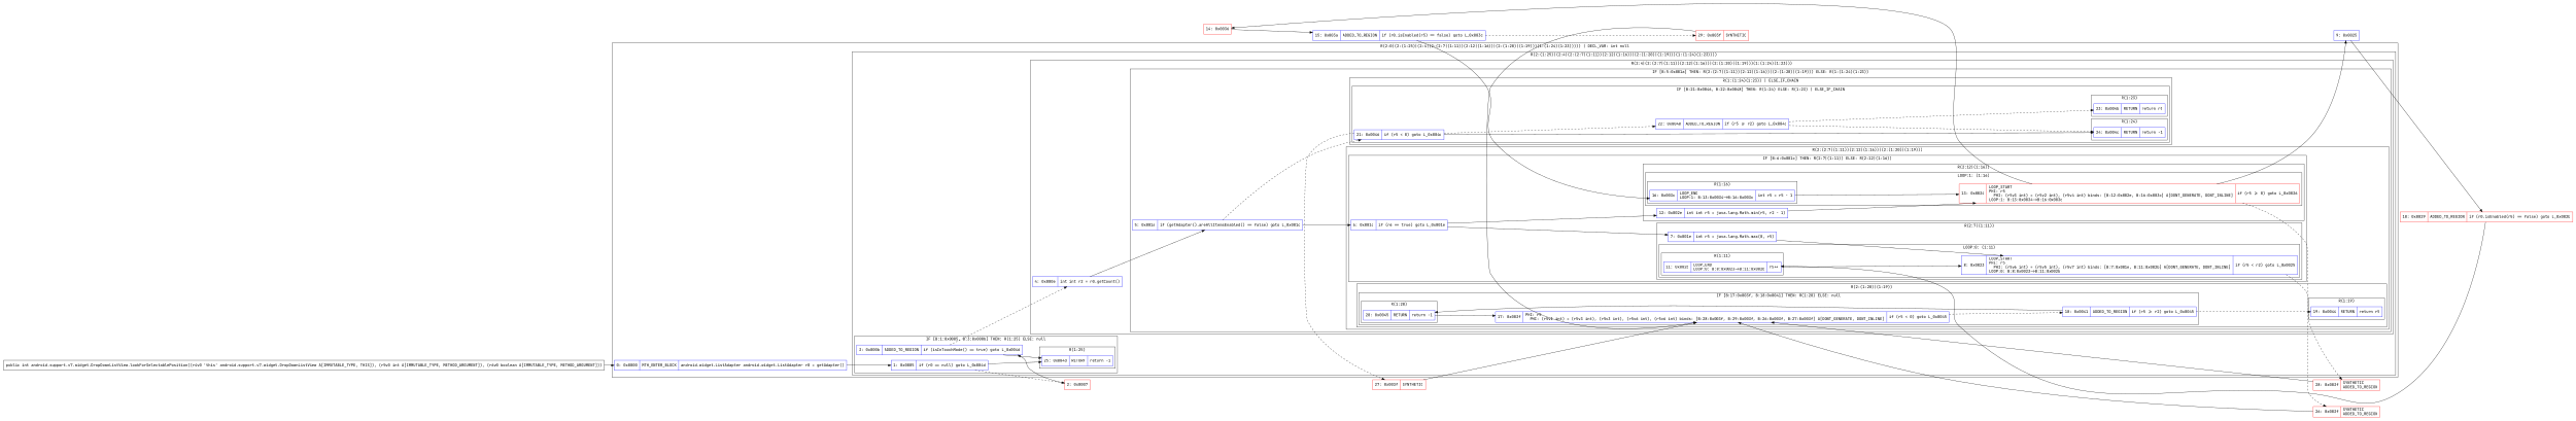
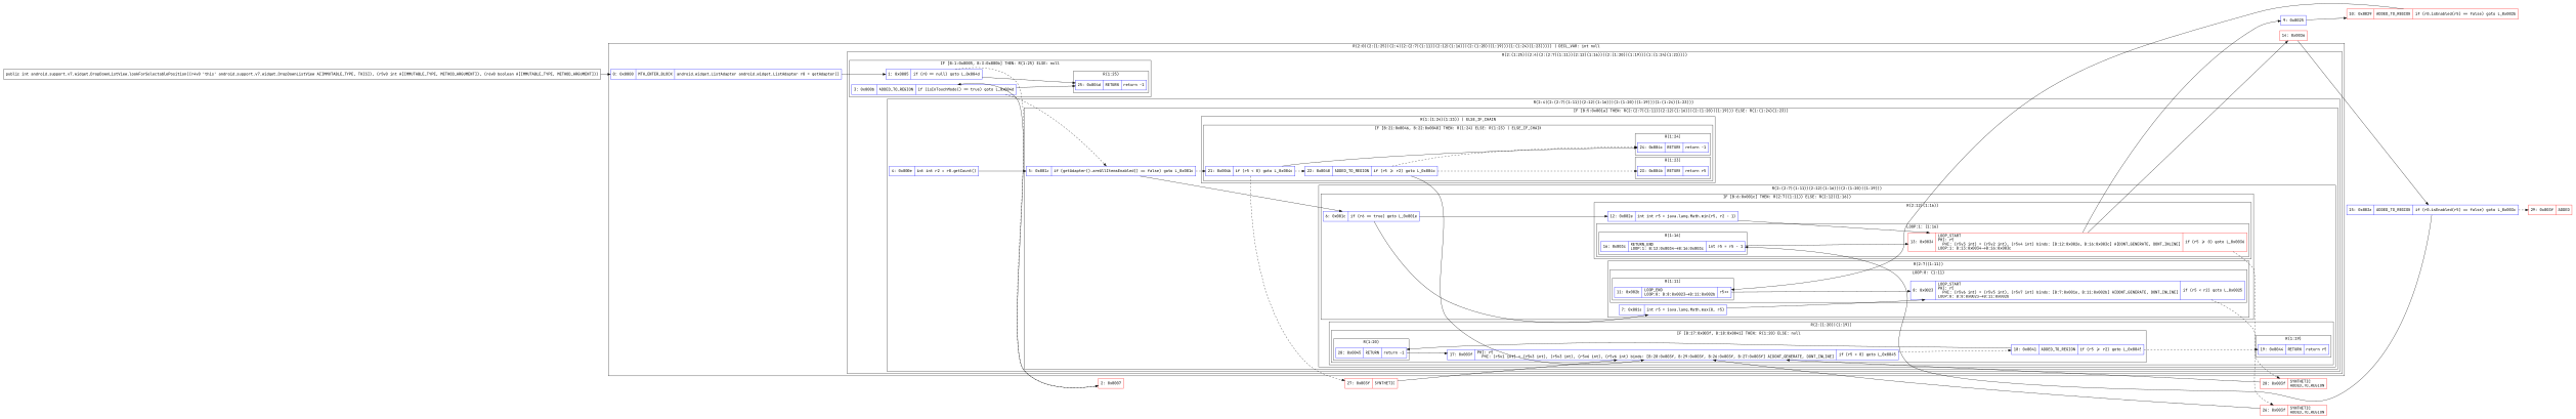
  digraph {
    fontname="JetBrains Mono"
    rankdir=LR
    node [color=blue fontname="JetBrains Mono" shape=record]
    edge [fontname="JetBrains Mono"]
    n1 [label="{25\:\ 0x004d|RETURN\l|return \-1\l}"]
    n2 [label="{1\:\ 0x0005|if (r0 == null) goto L_0x004d\l}"]
    n3 [label="{3\:\ 0x000b|ADDED_TO_REGION\l|if (isInTouchMode() == true) goto L_0x004d\l}"]
    n4 [label="{11\:\ 0x002b|LOOP_END\lLOOP:0: B:8:0x0023\-\>B:11:0x002b\l|r5++\l}"]
    n5 [label="{8\:\ 0x0023|LOOP_START\lPHI: r5 \l  PHI: (r5v6 int) = (r5v5 int), (r5v7 int) binds: [B:7:0x001e, B:11:0x002b] A[DONT_GENERATE, DONT_INLINE]\lLOOP:0: B:8:0x0023\-\>B:11:0x002b\l|if (r5 \< r2) goto L_0x0025\l}"]
    n6 [label="{7\:\ 0x001e|int r5 = java.lang.Math.max(0, r5)\l}"]
-   n7 [label="{16\:\ 0x003c|LOOP_END\lLOOP:1: B:13:0x0034\-\>B:16:0x003c\l|int r5 = r5 \- 1\l}"]
+   n7 [label="{16\:\ 0x003c|RETURN_END\lLOOP:1: B:13:0x0034\-\>B:16:0x003c\l|int r5 = r5 \- 1\l}"]
    n8 [color=red label="{13\:\ 0x0034|LOOP_START\lPHI: r5 \l  PHI: (r5v3 int) = (r5v2 int), (r5v4 int) binds: [B:12:0x002e, B:16:0x003c] A[DONT_GENERATE, DONT_INLINE]\lLOOP:1: B:13:0x0034\-\>B:16:0x003c\l|if (r5 \>= 0) goto L_0x0036\l}"]
    n9 [label="{12\:\ 0x002e|int int r5 = java.lang.Math.min(r5, r2 \- 1)\l}"]
    n10 [label="{6\:\ 0x001c|if (r6 == true) goto L_0x001e\l}"]
    n11 [label="{20\:\ 0x0045|RETURN\l|return \-1\l}"]
    n12 [label="{17\:\ 0x003f|PHI: r5 \l  PHI: (r5v1 int) = (r5v3 int), (r5v3 int), (r5v6 int), (r5v6 int) binds: [B:28:0x003f, B:29:0x003f, B:26:0x003f, B:27:0x003f] A[DONT_GENERATE, DONT_INLINE]\l|if (r5 \< 0) goto L_0x0045\l}"]
    n13 [label="{18\:\ 0x0041|ADDED_TO_REGION\l|if (r5 \>= r2) goto L_0x0045\l}"]
    n14 [label="{19\:\ 0x0044|RETURN\l|return r5\l}"]
    n15 [label="{24\:\ 0x004c|RETURN\l|return \-1\l}"]
    n16 [label="{23\:\ 0x004b|RETURN\l|return r5\l}"]
    n17 [label="{21\:\ 0x0046|if (r5 \< 0) goto L_0x004c\l}"]
    n18 [label="{22\:\ 0x0048|ADDED_TO_REGION\l|if (r5 \>= r2) goto L_0x004c\l}"]
    n19 [label="{5\:\ 0x001a|if (getAdapter().areAllItemsEnabled() == false) goto L_0x001c\l}"]
    n20 [label="{4\:\ 0x000e|int int r2 = r0.getCount()\l}"]
    n21 [label="{0\:\ 0x0000|MTH_ENTER_BLOCK\l|android.widget.ListAdapter android.widget.ListAdapter r0 = getAdapter()\l}"]
    n22 [color=red label="{2\:\ 0x0007}"]
    n23 [color=red label="{26\:\ 0x003f|SYNTHETIC\lADDED_TO_REGION\l}"]
    n24 [label="{9\:\ 0x0025}"]
    n25 [color=red label="{14\:\ 0x0036}"]
    n26 [color=red label="{28\:\ 0x003f|SYNTHETIC\lADDED_TO_REGION\l}"]
    n27 [color=red label="{27\:\ 0x003f|SYNTHETIC\l}"]
    n28 [color=red label="{10\:\ 0x0029|ADDED_TO_REGION\l|if (r0.isEnabled(r5) == false) goto L_0x002b\l}"]
    n29 [label="{15\:\ 0x003a|ADDED_TO_REGION\l|if (r0.isEnabled(r5) == false) goto L_0x003c\l}"]
-   n30 [color=red label="{29\:\ 0x003f|SYNTHETIC\l}"]
+   n30 [color=red label="{29\:\ 0x003f|ADDED\l}"]
    n31 [label="{public int android.support.v7.widget.DropDownListView.lookForSelectablePosition((r4v0 'this' android.support.v7.widget.DropDownListView A[IMMUTABLE_TYPE, THIS]), (r5v0 int A[IMMUTABLE_TYPE, METHOD_ARGUMENT]), (r6v0 boolean A[IMMUTABLE_TYPE, METHOD_ARGUMENT])) }" color=""]
    subgraph cluster_1 {
      label="R(2:0|(2:(1:25)|(2:4|(2:(2:7|(1:11))(2:12|(1:16))|(2:(1:20)|(1:19)))(1:(1:24)(1:23))))) | DECL_VAR: int null\l"
      n21
      subgraph cluster_2 {
        label="R(2:(1:25)|(2:4|(2:(2:7|(1:11))(2:12|(1:16))|(2:(1:20)|(1:19)))(1:(1:24)(1:23))))"
        subgraph cluster_3 {
          label="IF [B:1:0x0005, B:3:0x000b] THEN: R(1:25) ELSE: null"
          n2
          n3
          subgraph cluster_4 {
            label="R(1:25)"
            n1
          }
        }
        subgraph cluster_5 {
          label="R(2:4|(2:(2:7|(1:11))(2:12|(1:16))|(2:(1:20)|(1:19)))(1:(1:24)(1:23)))"
          n20
          subgraph cluster_6 {
            label="IF [B:5:0x001a] THEN: R(2:(2:7|(1:11))(2:12|(1:16))|(2:(1:20)|(1:19))) ELSE: R(1:(1:24)(1:23))"
            n19
            subgraph cluster_7 {
              label="R(2:(2:7|(1:11))(2:12|(1:16))|(2:(1:20)|(1:19)))"
              subgraph cluster_8 {
                label="IF [B:6:0x001c] THEN: R(2:7|(1:11)) ELSE: R(2:12|(1:16))"
                n10
                subgraph cluster_9 {
                  label="R(2:7|(1:11))"
                  n6
                  subgraph cluster_10 {
                    label="LOOP:0: (1:11)"
                    n5
                    subgraph cluster_11 {
                      label="R(1:11)"
                      n4
                    }
                  }
                }
                subgraph cluster_12 {
                  label="R(2:12|(1:16))"
                  n9
                  subgraph cluster_13 {
                    label="LOOP:1: (1:16)"
                    n8
                    subgraph cluster_14 {
                      label="R(1:16)"
                      n7
                    }
                  }
                }
              }
              subgraph cluster_15 {
                label="R(2:(1:20)|(1:19))"
                subgraph cluster_16 {
                  label="IF [B:17:0x003f, B:18:0x0041] THEN: R(1:20) ELSE: null"
                  n12
                  n13
                  subgraph cluster_17 {
                    label="R(1:20)"
                    n11
                  }
                }
                subgraph cluster_18 {
                  label="R(1:19)"
                  n14
                }
              }
            }
            subgraph cluster_19 {
              label="R(1:(1:24)(1:23)) | ELSE_IF_CHAIN\l"
              subgraph cluster_20 {
                label="IF [B:21:0x0046, B:22:0x0048] THEN: R(1:24) ELSE: R(1:23) | ELSE_IF_CHAIN\l"
                n17
                n18
                subgraph cluster_21 {
                  label="R(1:24)"
                  n15
                }
                subgraph cluster_22 {
                  label="R(1:23)"
                  n16
                }
              }
            }
          }
        }
      }
    }
    n2 -> n1
    n2 -> n22 [style=dashed]
    n3 -> n1
-   n3 -> n20 [style=dashed]
+   n3 -> n19 [style=dashed]
    n4 -> n5
    n5 -> n23 [style=dashed]
    n6 -> n5
    n7 -> n8
    n8 -> n24
    n8 -> n25
    n8 -> n26 [style=dashed]
    n9 -> n8
    n10 -> n6
    n10 -> n9 [style=solid]
    n11 -> n12
    n12 -> n13 [style=dashed]
    n13 -> n11
    n13 -> n14 [style=dashed]
    n17 -> n15
    n17 -> n18 [style=dashed]
    n17 -> n27 [style=dashed]
    n18 -> n15 [style=dashed]
    n18 -> n16 [style=dashed]
    n19 -> n10
    n19 -> n17 [style=dashed]
    n20 -> n19
    n21 -> n2
    n22 -> n3
    n23 -> n12
    n24 -> n28
    n25 -> n29
    n26 -> n12
    n27 -> n12
    n28 -> n4
    n29 -> n7
    n29 -> n30 [style=dashed]
-   n30 -> n12
+   n18 -> n12
    n31 -> n21
  }
